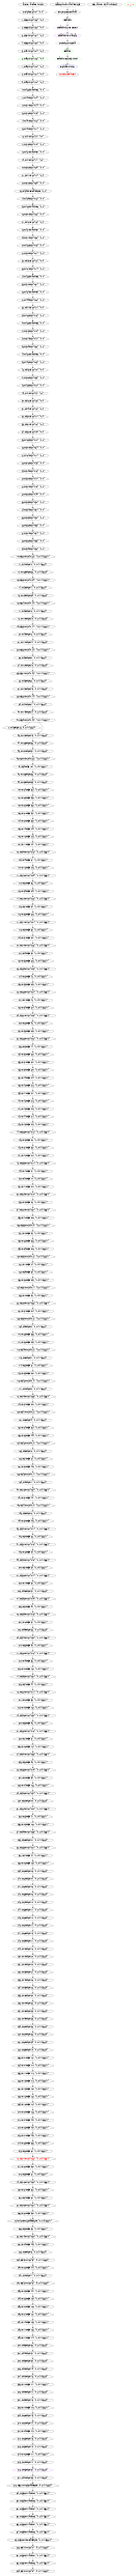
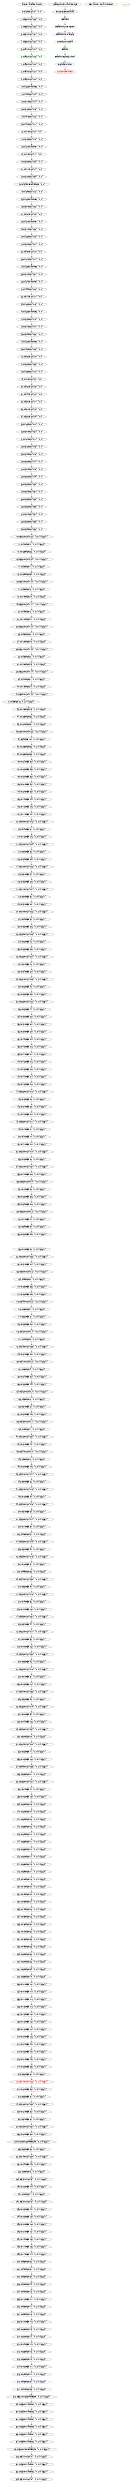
  digraph {
    n1 [label="varNum: varName, bounds"]
    n2 [label="0: x_469_in(g_{10}), [0, 0]"]
    n3 [label="1: x_506_in(p_{0,33}), [0, 0]"]
    n4 [label="2: x_505_in(p_{0,32}), [0, 0]"]
    n5 [label="3: x_504_in(p_{0,31}), [0, 0]"]
    n6 [label="4: x_503_in(p_{0,30}), [0, 0]"]
    n7 [label="5: x_497_in(p_{0,24}), [0, 0]"]
    n8 [color=green label="6: x_496_in(p_{0,23}), [0, 0]"]
    n9 [label="7: x_495_in(p_{0,22}), [0, 0]"]
    n10 [label="8: x_494_in(p_{0,21}), [0, 0]"]
    n11 [label="9: x_493_in(p_{0,20}), [0, 0]"]
    n12 [label="10: x_466_in(random6), [0, 0]"]
    n13 [label="11: x_492_in(p_{0,19}), [0, 0]"]
    n14 [label="12: x_517_in(p_{0,44}), [0, 0]"]
    n15 [label="13: x_516_in(p_{0,43}), [0, 0]"]
    n16 [label="14: x_491_in(p_{0,18}), [0, 0]"]
    n17 [label="15: x_490_in(p_{0,17}), [0, 0]"]
    n18 [label="16: x_471_in(g_{12}), [0, 0]"]
    n19 [label="17: x_513_in(p_{0,40}), [0, 0]"]
    n20 [label="18: x_461_in(random1), [0, 0]"]
    n21 [label="19: x_470_in(g_{11}), [0, 0]"]
    n22 [label="20: x_502_in(p_{0,29}), [0, 0]"]
    n23 [label="21: x_477_in(p_{0,4}), [0, 0]"]
    n24 [label="22: x_512_in(p_{0,39}), [0, 0]"]
    n25 [label="23: x_459_in(Formaldehyde), [0, 0]"]
    n26 [label="24: x_489_in(p_{0,16}), [0, 0]"]
    n27 [label="25: x_468_in(random8), [0, 0]"]
    n28 [label="26: x_501_in(p_{0,28}), [0, 0]"]
    n29 [label="27: x_476_in(p_{0,3}), [0, 0]"]
    n30 [label="28: x_467_in(random7), [0, 0]"]
    n31 [label="29: x_511_in(p_{0,38}), [0, 0]"]
    n32 [label="30: x_488_in(p_{0,15}), [0, 0]"]
    n33 [label="31: x_500_in(p_{0,27}), [0, 0]"]
    n34 [label="32: x_475_in(p_{0,2}), [0, 0]"]
    n35 [label="33: x_487_in(p_{0,14}), [0, 0]"]
    n36 [label="34: x_465_in(random5), [0, 0]"]
    n37 [label="35: x_510_in(p_{0,37}), [0, 0]"]
    n38 [label="36: x_464_in(random4), [0, 0]"]
    n39 [label="37: x_499_in(p_{0,26}), [0, 0]"]
    n40 [label="38: x_474_in(p_{0,1}), [0, 0]"]
    n41 [label="39: x_486_in(p_{0,13}), [0, 0]"]
    n42 [label="40: x_463_in(random3), [0, 0]"]
    n43 [label="41: x_515_in(p_{0,42}), [0, 0]"]
    n44 [label="42: x_514_in(p_{0,41}), [0, 0]"]
    n45 [label="43: x_509_in(p_{0,36}), [0, 0]"]
    n46 [label="44: x_462_in(random2), [0, 0]"]
    n47 [label="45: x_498_in(p_{0,25}), [0, 0]"]
    n48 [label="46: x_473_in(p_{0,0}), [0, 0]"]
    n49 [label="47: x_508_in(p_{0,35}), [0, 0]"]
    n50 [label="48: x_485_in(p_{0,12}), [0, 0]"]
    n51 [label="49: x_472_in(g_{13}), [0, 0]"]
    n52 [label="50: x_478_in(p_{0,5}), [0, 0]"]
    n53 [label="51: x_479_in(p_{0,6}), [0, 0]"]
    n54 [label="52: x_480_in(p_{0,7}), [0, 0]"]
    n55 [label="53: x_481_in(p_{0,8}), [0, 0]"]
    n56 [label="54: x_482_in(p_{0,9}), [0, 0]"]
    n57 [label="55: x_483_in(p_{0,10}), [0, 0]"]
    n58 [label="56: x_507_in(p_{0,34}), [0, 0]"]
    n59 [label="57: x_484_in(p_{0,11}), [0, 0]"]
    n60 [label="58: x_518_in(p_{0,45}), [0, 0]"]
    n61 [label="59: x_519_in(p_{0,46}), [0, 0]"]
    n62 [label="60: x_520_in(p_{0,47}), [0, 0]"]
    n63 [label="61: x_521_in(p_{0,48}), [0, 0]"]
    n64 [label="62: x_522_in(p_{0,49}), [0, 0]"]
    n65 [label="63: x_523_in(p_{0,50}), [0, 0]"]
    n66 [label="64: x_524_in(p_{0,51}), [0, 0]"]
    n67 [label="65: x_525_in(p_{0,52}), [0, 0]"]
    n68 [label="66: x_526_in(p_{0,53}), [0, 0]"]
    n69 [label="67: x_527_in(p_{0,54}), [0, 0]"]
    n70 [label="68: x_528_in(p_{0,55}), [0, 0]"]
    n71 [label="69: x_529_in(p_{0,56}), [0, 0]"]
    n72 [label="70: x_582_out(p_{0,38}), [0, 2147483647]"]
    n73 [label="71: x_41_edge(72), [0, 2147483647]"]
    n74 [label="72: x_168_edge(238), [0, 2147483647]"]
    n75 [label="73: x_583_out(p_{0,39}), [0, 2147483647]"]
    n76 [label="74: x_42_edge(74), [0, 2147483647]"]
    n77 [label="75: x_169_edge(239), [0, 2147483647]"]
    n78 [label="76: x_584_out(p_{0,40}), [0, 2147483647]"]
    n79 [label="77: x_43_edge(76), [0, 2147483647]"]
    n80 [label="78: x_170_edge(240), [0, 2147483647]"]
    n81 [label="79: x_585_out(p_{0,41}), [0, 2147483647]"]
    n82 [label="80: x_44_edge(78), [0, 2147483647]"]
    n83 [label="81: x_171_edge(241), [0, 2147483647]"]
    n84 [label="82: x_586_out(p_{0,42}), [0, 2147483647]"]
    n85 [label="83: x_45_edge(80), [0, 2147483647]"]
    n86 [label="84: x_172_edge(242), [0, 2147483647]"]
    n87 [label="85: x_587_out(p_{0,43}), [0, 2147483647]"]
    n88 [label="86: x_46_edge(82), [0, 2147483647]"]
    n89 [label="87: x_173_edge(243), [0, 2147483647]"]
    n90 [label="88: x_588_out(p_{0,44}), [0, 2147483647]"]
    n91 [label="89: x_47_edge(84), [0, 2147483647]"]
    n92 [label="90: x_174_edge(244), [0, 2147483647]"]
    n93 [label="91: x_589_out(p_{0,45}), [0, 2147483647]"]
    n94 [label="92: x_48_edge(86), [0, 2147483647]"]
    n95 [label="93: x_175_edge(245), [0, 2147483647]"]
    n96 [label="94: x_188_edge(258), [0, 2147483647]"]
    n97 [label="95: x_187_edge(257), [0, 2147483647]"]
    n98 [label="96: x_600_out(p_{0,56}), [0, 2147483647]"]
    n99 [label="97: x_59_edge(102), [0, 2147483647]"]
    n100 [label="98: x_186_edge(256), [0, 2147483647]"]
    n101 [label="99: x_185_edge(255), [0, 2147483647]"]
    n102 [label="100: x_184_edge(254), [0, 2147483647]"]
    n103 [label="101: x_183_edge(253), [0, 2147483647]"]
    n104 [label="102: x_182_edge(252), [0, 2147483647]"]
    n105 [label="103: x_181_edge(251), [0, 2147483647]"]
    n106 [label="104: x_180_edge(250), [0, 2147483647]"]
    n107 [label="105: x_179_edge(249), [0, 2147483647]"]
    n108 [label="106: x_178_edge(248), [0, 2147483647]"]
    n109 [label="107: x_177_edge(247), [0, 2147483647]"]
    n110 [label="108: x_590_out(p_{0,46}), [0, 2147483647]"]
    n111 [label="109: x_49_edge(87), [0, 2147483647]"]
    n112 [label="110: x_176_edge(246), [0, 2147483647]"]
    n113 [label="111: x_573_out(p_{0,29}), [0, 2147483647]"]
    n114 [label="112: x_32_edge(56), [0, 2147483647]"]
    n115 [label="113: x_159_edge(229), [0, 2147483647]"]
    n116 [label="114: x_572_out(p_{0,28}), [0, 2147483647]"]
    n117 [label="115: x_31_edge(54), [0, 2147483647]"]
    n118 [label="116: x_158_edge(228), [0, 2147483647]"]
    n119 [label="117: x_571_out(p_{0,27}), [0, 2147483647]"]
    n120 [label="118: x_30_edge(52), [0, 2147483647]"]
    n121 [label="119: x_157_edge(227), [0, 2147483647]"]
    n122 [label="120: x_570_out(p_{0,26}), [0, 2147483647]"]
    n123 [label="121: x_29_edge(50), [0, 2147483647]"]
    n124 [label="122: x_156_edge(226), [0, 2147483647]"]
    n125 [label="123: x_569_out(p_{0,25}), [0, 2147483647]"]
    n126 [label="124: x_28_edge(48), [0, 2147483647]"]
    n127 [label="125: x_155_edge(225), [0, 2147483647]"]
    n128 [label="126: x_568_out(p_{0,24}), [0, 2147483647]"]
    n129 [label="127: x_27_edge(46), [0, 2147483647]"]
    n130 [label="128: x_154_edge(224), [0, 2147483647]"]
    n131 [label="129: x_567_out(p_{0,23}), [0, 2147483647]"]
    n132 [label="130: x_26_edge(45), [0, 2147483647]"]
    n133 [label="131: x_153_edge(223), [0, 2147483647]"]
    n134 [label="132: x_566_out(p_{0,22}), [0, 2147483647]"]
    n135 [label="133: x_25_edge(44), [0, 2147483647]"]
    n136 [label="134: x_152_edge(222), [0, 2147483647]"]
    n137 [label="135: x_151_edge(221), [0, 2147483647]"]
    n138 [label="136: x_150_edge(220), [0, 2147483647]"]
    n139 [label="137: x_149_edge(219), [0, 2147483647]"]
    n140 [label="138: x_148_edge(218), [0, 2147483647]"]
    n141 [label="139: x_147_edge(217), [0, 2147483647]"]
    n142 [label="140: x_146_edge(216), [0, 2147483647]"]
    n143 [label="141: x_145_edge(215), [0, 2147483647]"]
    n144 [label="142: x_144_edge(214), [0, 2147483647]"]
    n145 [label="143: x_143_edge(213), [0, 2147483647]"]
    n146 [label="144: x_556_out(p_{0,12}), [0, 2147483647]"]
    n147 [label="145: x_15_edge(28), [0, 2147483647]"]
    n148 [label="146: x_167_edge(237), [0, 2147483647]"]
    n149 [label="147: x_142_edge(212), [0, 2147483647]"]
    n150 [label="148: x_555_out(p_{0,11}), [0, 2147483647]"]
    n151 [label="149: x_14_edge(27), [0, 2147483647]"]
    n152 [label="150: x_40_edge(70), [0, 2147483647]"]
    n153 [label="151: x_141_edge(210), [0, 2147483647]"]
    n154 [label="152: x_554_out(p_{0,10}), [0, 2147483647]"]
    n155 [label="153: x_13_edge(26), [0, 2147483647]"]
    n156 [label="154: x_581_out(p_{0,37}), [0, 2147483647]"]
    n157 [label="155: x_140_edge(208), [0, 2147483647]"]
    n158 [label="156: x_553_out(p_{0,9}), [0, 2147483647]"]
    n159 [label="157: x_12_edge(25), [0, 2147483647]"]
    n160 [label="158: x_166_edge(236), [0, 2147483647]"]
    n161 [label="159: x_139_edge(206), [0, 2147483647]"]
    n162 [label="160: x_552_out(p_{0,8}), [0, 2147483647]"]
    n163 [label="161: x_11_edge(24), [0, 2147483647]"]
    n164 [label="162: x_39_edge(69), [0, 2147483647]"]
    n165 [label="163: x_138_edge(205), [0, 2147483647]"]
-   n166 [label="164: x_551_out(p_{0,7}), [0, 2147483647]"]
    n167 [label="165: x_10_edge(23), [0, 2147483647]"]
    n168 [label="166: x_580_out(p_{0,36}), [0, 2147483647]"]
    n169 [label="167: x_137_edge(204), [0, 2147483647]"]
    n170 [label="168: x_550_out(p_{0,6}), [0, 2147483647]"]
    n171 [label="169: x_9_edge(22), [0, 2147483647]"]
    n172 [label="170: x_165_edge(235), [0, 2147483647]"]
    n173 [label="171: x_136_edge(203), [0, 2147483647]"]
    n174 [label="172: x_549_out(p_{0,5}), [0, 2147483647]"]
    n175 [label="173: x_8_edge(21), [0, 2147483647]"]
    n176 [label="174: x_38_edge(67), [0, 2147483647]"]
    n177 [label="175: x_135_edge(202), [0, 2147483647]"]
    n178 [label="176: x_548_out(p_{0,4}), [0, 2147483647]"]
    n179 [label="177: x_7_edge(20), [0, 2147483647]"]
    n180 [label="178: x_579_out(p_{0,35}), [0, 2147483647]"]
    n181 [label="179: x_134_edge(200), [0, 2147483647]"]
    n182 [label="180: x_547_out(p_{0,3}), [0, 2147483647]"]
    n183 [label="181: x_6_edge(19), [0, 2147483647]"]
    n184 [label="182: x_164_edge(234), [0, 2147483647]"]
    n185 [label="183: x_133_edge(199), [0, 2147483647]"]
    n186 [label="184: x_546_out(p_{0,2}), [0, 2147483647]"]
    n187 [label="185: x_5_edge(18), [0, 2147483647]"]
    n188 [label="186: x_37_edge(64), [0, 2147483647]"]
    n189 [label="187: x_132_edge(198), [0, 2147483647]"]
    n190 [label="188: x_545_out(p_{0,1}), [0, 2147483647]"]
    n191 [label="189: x_4_edge(17), [0, 2147483647]"]
    n192 [label="190: x_578_out(p_{0,34}), [0, 2147483647]"]
    n193 [label="191: x_131_edge(197), [0, 2147483647]"]
    n194 [label="192: x_544_out(p_{0,0}), [0, 2147483647]"]
    n195 [label="193: x_3_edge(16), [0, 2147483647]"]
    n196 [label="194: x_130_edge(196), [0, 2147483647]"]
    n197 [label="195: x_591_out(p_{0,47}), [0, 2147483647]"]
    n198 [label="196: x_50_edge(88), [0, 2147483647]"]
    n199 [label="197: x_557_out(p_{0,13}), [0, 2147483647]"]
    n200 [label="198: x_16_edge(29), [0, 2147483647]"]
    n201 [label="199: x_592_out(p_{0,48}), [0, 2147483647]"]
    n202 [label="200: x_51_edge(89), [0, 2147483647]"]
    n203 [label="201: x_558_out(p_{0,14}), [0, 2147483647]"]
    n204 [label="202: x_17_edge(30), [0, 2147483647]"]
    n205 [label="203: x_98_edge(157), [0, 2147483647]"]
    n206 [label="204: x_593_out(p_{0,49}), [0, 2147483647]"]
    n207 [label="205: x_52_edge(90), [0, 2147483647]"]
    n208 [label="206: x_559_out(p_{0,15}), [0, 2147483647]"]
    n209 [label="207: x_18_edge(31), [0, 2147483647]"]
    n210 [label="208: x_99_edge(158), [0, 2147483647]"]
    n211 [label="209: x_594_out(p_{0,50}), [0, 2147483647]"]
    n212 [label="210: x_53_edge(92), [0, 2147483647]"]
    n213 [label="211: x_560_out(p_{0,16}), [0, 2147483647]"]
    n214 [label="212: x_19_edge(33), [0, 2147483647]"]
    n215 [label="213: x_100_edge(160), [0, 2147483647]"]
    n216 [label="214: x_595_out(p_{0,51}), [0, 2147483647]"]
    n217 [label="215: x_54_edge(94), [0, 2147483647]"]
    n218 [label="216: x_561_out(p_{0,17}), [0, 2147483647]"]
    n219 [label="217: x_20_edge(35), [0, 2147483647]"]
    n220 [label="218: x_102_edge(162), [0, 2147483647]"]
    n221 [label="219: x_596_out(p_{0,52}), [0, 2147483647]"]
    n222 [label="220: x_55_edge(96), [0, 2147483647]"]
    n223 [label="221: x_562_out(p_{0,18}), [0, 2147483647]"]
    n224 [label="222: x_21_edge(37), [0, 2147483647]"]
    n225 [label="223: x_103_edge(164), [0, 2147483647]"]
    n226 [label="224: x_597_out(p_{0,53}), [0, 2147483647]"]
    n227 [label="225: x_56_edge(98), [0, 2147483647]"]
    n228 [label="226: x_563_out(p_{0,19}), [0, 2147483647]"]
    n229 [label="227: x_22_edge(39), [0, 2147483647]"]
    n230 [label="228: x_104_edge(166), [0, 2147483647]"]
    n231 [label="229: x_598_out(p_{0,54}), [0, 2147483647]"]
    n232 [label="230: x_57_edge(100), [0, 2147483647]"]
    n233 [label="231: x_564_out(p_{0,20}), [0, 2147483647]"]
    n234 [label="232: x_23_edge(41), [0, 2147483647]"]
    n235 [label="233: x_105_edge(168), [0, 2147483647]"]
    n236 [label="234: x_599_out(p_{0,55}), [0, 2147483647]"]
    n237 [label="235: x_58_edge(101), [0, 2147483647]"]
    n238 [label="236: x_565_out(p_{0,21}), [0, 2147483647]"]
    n239 [label="237: x_24_edge(42), [0, 2147483647]"]
    n240 [label="238: x_106_edge(169), [0, 2147483647]"]
    n241 [label="239: x_60_edge(103), [0, 2147483647]"]
    n242 [label="240: x_61_edge(104), [0, 2147483647]"]
    n243 [label="241: x_62_edge(106), [0, 2147483647]"]
    n244 [label="242: x_63_edge(108), [0, 2147483647]"]
    n245 [label="243: x_64_edge(110), [0, 2147483647]"]
    n246 [label="244: x_65_edge(111), [0, 2147483647]"]
    n247 [label="245: x_66_edge(112), [0, 2147483647]"]
    n248 [label="246: x_67_edge(114), [0, 2147483647]"]
    n249 [label="247: x_68_edge(115), [0, 2147483647]"]
    n250 [label="248: x_69_edge(117), [0, 2147483647]"]
    n251 [label="249: x_70_edge(118), [0, 2147483647]"]
    n252 [label="250: x_71_edge(120), [0, 2147483647]"]
    n253 [label="251: x_72_edge(122), [0, 2147483647]"]
    n254 [label="252: x_73_edge(124), [0, 2147483647]"]
    n255 [label="253: x_74_edge(126), [0, 2147483647]"]
    n256 [label="254: x_75_edge(128), [0, 2147483647]"]
    n257 [label="255: x_76_edge(130), [0, 2147483647]"]
    n258 [label="256: x_77_edge(132), [0, 2147483647]"]
    n259 [label="257: x_78_edge(133), [0, 2147483647]"]
    n260 [label="258: x_79_edge(135), [0, 2147483647]"]
    n261 [label="259: x_80_edge(136), [0, 2147483647]"]
    n262 [label="260: x_81_edge(138), [0, 2147483647]"]
    n263 [label="261: x_82_edge(139), [0, 2147483647]"]
    n264 [label="262: x_83_edge(140), [0, 2147483647]"]
    n265 [label="263: x_101_edge(161), [0, 2147483647]"]
    n266 [label="264: x_107_edge(170), [0, 2147483647]"]
    n267 [label="265: x_111_edge(176), [0, 2147483647]"]
    n268 [label="266: x_113_edge(178), [0, 2147483647]"]
    n269 [label="267: x_115_edge(180), [0, 2147483647]"]
    n270 [label="268: x_116_edge(182), [0, 2147483647]"]
    n271 [label="269: x_118_edge(184), [0, 2147483647]"]
    n272 [label="270: x_120_edge(186), [0, 2147483647]"]
    n273 [label="271: x_124_edge(190), [0, 2147483647]"]
    n274 [label="272: x_126_edge(192), [0, 2147483647]"]
    n275 [label="273: x_127_edge(193), [0, 2147483647]"]
    n276 [label="274: x_163_edge(233), [0, 2147483647]"]
    n277 [label="275: x_36_edge(62), [0, 2147483647]"]
    n278 [fontcolor=red label="276: x_577_out(p_{0,33}), [0, 2147483647]"]
    n279 [label="277: x_162_edge(232), [0, 2147483647]"]
    n280 [label="278: x_35_edge(61), [0, 2147483647]"]
    n281 [label="279: x_576_out(p_{0,32}), [0, 2147483647]"]
    n282 [label="280: x_161_edge(231), [0, 2147483647]"]
    n283 [label="281: x_34_edge(60), [0, 2147483647]"]
    n284 [label="282: x_575_out(p_{0,31}), [0, 2147483647]"]
    n285 [label="283: x_160_edge(230), [0, 2147483647]"]
    n286 [label="284: x_460_in(Glycolaldehyde), [0, 2147483647]"]
    n287 [label="285: x_33_edge(58), [0, 2147483647]"]
    n288 [label="286: x_574_out(p_{0,30}), [0, 2147483647]"]
    n289 [label="287: x_129_edge(195), [0, 2147483647]"]
    n290 [label="288: x_2_edge(15), [0, 2147483647]"]
    n291 [label="289: x_543_out(g_{13}), [0, 2147483647]"]
    n292 [label="290: x_128_edge(194), [0, 2147483647]"]
    n293 [label="291: x_1_edge(14), [0, 2147483647]"]
    n294 [label="292: x_542_out(g_{12}), [0, 2147483647]"]
    n295 [label="293: x_125_edge(191), [0, 2147483647]"]
    n296 [label="294: x_123_edge(189), [0, 2147483647]"]
    n297 [label="295: x_122_edge(188), [0, 2147483647]"]
    n298 [label="296: x_121_edge(187), [0, 2147483647]"]
    n299 [label="297: x_119_edge(185), [0, 2147483647]"]
    n300 [label="298: x_117_edge(183), [0, 2147483647]"]
    n301 [label="299: x_114_edge(179), [0, 2147483647]"]
    n302 [label="300: x_95_edge(152), [0, 2147483647]"]
    n303 [label="301: x_94_edge(151), [0, 2147483647]"]
    n304 [label="302: x_93_edge(150), [0, 2147483647]"]
    n305 [label="303: x_92_edge(149), [0, 2147483647]"]
    n306 [label="304: x_91_edge(148), [0, 2147483647]"]
    n307 [label="305: x_112_edge(177), [0, 2147483647]"]
    n308 [label="306: x_90_edge(147), [0, 2147483647]"]
    n309 [label="307: x_89_edge(146), [0, 2147483647]"]
    n310 [label="308: x_110_edge(175), [0, 2147483647]"]
    n311 [label="309: x_88_edge(145), [0, 2147483647]"]
    n312 [label="310: x_87_edge(144), [0, 2147483647]"]
    n313 [label="311: x_109_edge(173), [0, 2147483647]"]
    n314 [label="312: x_86_edge(143), [0, 2147483647]"]
    n315 [label="313: x_85_edge(142), [0, 2147483647]"]
    n316 [label="314: x_108_edge(171), [0, 2147483647]"]
    n317 [label="315: x_84_edge(141), [0, 2147483647]"]
    n318 [color=purple label="316: x_96_edge(154), [0, 2147483647]"]
    n319 [label="317: x_97_edge(155), [0, 2147483647]"]
    n320 [label="318: x_531_out(Glycolaldehyde), [0, 2147483647]"]
    n321 [label="319: x_533_out(random2), [0, 2147483647]"]
    n322 [label="320: x_534_out(random3), [0, 2147483647]"]
    n323 [label="321: x_535_out(random4), [0, 2147483647]"]
    n324 [label="322: x_536_out(random5), [0, 2147483647]"]
    n325 [label="323: x_538_out(random7), [0, 2147483647]"]
    n326 [label="324: x_539_out(random8), [0, 2147483647]"]
    n327 [label="325: x_530_out(Formaldehyde), [0, 2147483647]"]
    n328 [label="326: x_541_out(g_{11}), [0, 2147483647]"]
    n329 [label="327: x_532_out(random1), [0, 2147483647]"]
    n330 [label="328: x_537_out(random6), [0, 2147483647]"]
    n331 [label="329: x_540_out(g_{10}), [0, 2147483647]"]
    n332 [label="Meaning of colours and line style"]
    n333 [label="Not yet processed at all"]
    n334 [color=gray label=Infeasible]
    n335 [color=purple label="Infeasible by user request" style=dashed]
    n336 [color=purple label="Infeasible due to absGap"]
    n337 [label="Currently not optimal" style=dashed]
    n338 [color=green label=Feasible]
    n339 [color=green label="Feasible, implicitly solved" style=dashed]
    n340 [color=blue label="Duplicate solution"]
    n341 [fontcolor=red label="Current node at exit"]
    n342 [label="Text: varNum, objVal, solutionId"]
    n343 [color=green fontcolor=red label="1, 0, -1, 0"]
    n1 -> n2
    n2 -> n3
    n3 -> n4
    n4 -> n5
    n5 -> n6
    n6 -> n7
    n7 -> n8
    n8 -> n9
    n9 -> n10
    n10 -> n11
    n11 -> n12
    n12 -> n13
    n13 -> n14
    n14 -> n15
    n15 -> n16
    n16 -> n17
    n17 -> n18
    n18 -> n19
    n19 -> n20
    n20 -> n21
    n21 -> n22
    n22 -> n23
    n23 -> n24
    n24 -> n25
    n25 -> n26
    n26 -> n27
    n27 -> n28
    n28 -> n29
    n29 -> n30
    n30 -> n31
    n31 -> n32
    n32 -> n33
    n33 -> n34
    n34 -> n35
    n35 -> n36
    n36 -> n37
    n37 -> n38
    n38 -> n39
    n39 -> n40
    n40 -> n41
    n41 -> n42
    n42 -> n43
    n43 -> n44
    n44 -> n45
    n45 -> n46
    n46 -> n47
    n47 -> n48
    n48 -> n49
    n49 -> n50
    n50 -> n51
    n51 -> n52
    n52 -> n53
    n53 -> n54
    n54 -> n55
    n55 -> n56
    n56 -> n57
    n57 -> n58
    n58 -> n59
    n59 -> n60
    n60 -> n61
    n61 -> n62
    n62 -> n63
    n63 -> n64
    n64 -> n65
    n65 -> n66
    n66 -> n67
    n67 -> n68
    n68 -> n69
    n69 -> n70
    n70 -> n71
    n71 -> n72
    n72 -> n73
    n73 -> n74
    n74 -> n75
    n75 -> n76
    n76 -> n77
    n77 -> n78
    n78 -> n79
    n79 -> n80
    n80 -> n81
    n81 -> n82
    n82 -> n83
    n83 -> n84
    n84 -> n85
    n85 -> n86
    n86 -> n87
    n87 -> n88
    n88 -> n89
    n89 -> n90
    n90 -> n91
    n91 -> n92
    n92 -> n93
    n93 -> n94
-   n93 -> n95
+   n94 -> n95
    n95 -> n96
    n96 -> n97
    n97 -> n98
    n98 -> n99
    n99 -> n100
    n100 -> n101
    n101 -> n102
    n102 -> n103
    n103 -> n104
    n104 -> n105
    n105 -> n106
    n106 -> n107
    n107 -> n108
    n108 -> n109
    n109 -> n110
    n110 -> n111
    n111 -> n112
    n112 -> n113
    n113 -> n114
    n114 -> n115
    n115 -> n116
    n116 -> n117
    n117 -> n118
    n118 -> n119
    n119 -> n120
    n120 -> n121
    n121 -> n122
    n122 -> n123
    n123 -> n124
    n124 -> n125
    n125 -> n126
    n126 -> n127
    n127 -> n128
    n128 -> n129
    n129 -> n130
    n130 -> n131
    n131 -> n132
    n132 -> n133
    n133 -> n134
    n134 -> n135
    n135 -> n136
    n136 -> n137
    n137 -> n138
    n138 -> n139
    n139 -> n140
    n140 -> n141
    n141 -> n142
    n142 -> n143
    n143 -> n144
    n144 -> n145
    n145 -> n146
    n146 -> n147
    n147 -> n148
    n148 -> n149
    n149 -> n150
    n150 -> n151
    n151 -> n152
    n152 -> n153
    n153 -> n154
    n154 -> n155
    n155 -> n156
    n156 -> n157
    n157 -> n158
    n158 -> n159
    n159 -> n160
    n160 -> n161
    n161 -> n162
    n162 -> n163
    n163 -> n164
    n164 -> n165
-   n165 -> n166
-   n166 -> n167
    n167 -> n168
    n168 -> n169
    n169 -> n170
    n170 -> n171
    n171 -> n172
    n172 -> n173
    n173 -> n174
    n174 -> n175
    n175 -> n176
    n176 -> n177
    n177 -> n178
    n178 -> n179
    n179 -> n180
    n180 -> n181
    n181 -> n182
    n182 -> n183
    n183 -> n184
    n184 -> n185
    n185 -> n186
    n186 -> n187
    n187 -> n188
    n188 -> n189
    n189 -> n190
    n190 -> n191
    n191 -> n192
    n192 -> n193
    n193 -> n194
    n194 -> n195
    n195 -> n196
    n196 -> n197
    n197 -> n198
    n198 -> n199
    n199 -> n200
    n200 -> n201
    n201 -> n202
    n202 -> n203
    n203 -> n204
    n204 -> n205
    n205 -> n206
    n206 -> n207
    n207 -> n208
    n208 -> n209
    n209 -> n210
    n210 -> n211
    n211 -> n212
    n212 -> n213
    n213 -> n214
    n214 -> n215
    n215 -> n216
    n216 -> n217
    n217 -> n218
    n218 -> n219
    n219 -> n220
    n220 -> n221
    n221 -> n222
    n222 -> n223
    n223 -> n224
    n224 -> n225
    n225 -> n226
    n226 -> n227
    n227 -> n228
    n228 -> n229
    n229 -> n230
    n230 -> n231
    n231 -> n232
    n232 -> n233
    n233 -> n234
    n234 -> n235
    n235 -> n236
    n236 -> n237
    n237 -> n238
    n238 -> n239
    n239 -> n240
    n240 -> n241
    n241 -> n242
    n242 -> n243
    n243 -> n244
    n244 -> n245
    n245 -> n246
    n246 -> n247
    n247 -> n248
    n248 -> n249
    n249 -> n250
    n250 -> n251
    n251 -> n252
    n252 -> n253
    n253 -> n254
    n254 -> n255
    n255 -> n256
    n256 -> n257
    n257 -> n258
    n258 -> n259
    n259 -> n260
    n260 -> n261
    n261 -> n262
    n262 -> n263
    n263 -> n264
    n264 -> n265
    n265 -> n266
    n266 -> n267
    n267 -> n268
    n268 -> n269
    n269 -> n270
    n270 -> n271
    n271 -> n272
    n272 -> n273
    n273 -> n274
    n274 -> n275
    n275 -> n276
    n276 -> n277
    n277 -> n278
    n278 -> n279
    n279 -> n280
    n280 -> n281
    n281 -> n282
    n282 -> n283
    n283 -> n284
    n284 -> n285
    n285 -> n286
    n286 -> n287
    n287 -> n288
    n288 -> n289
    n289 -> n290
    n290 -> n291
    n291 -> n292
    n292 -> n293
    n293 -> n294
    n294 -> n295
    n295 -> n296
    n296 -> n297
    n297 -> n298
    n298 -> n299
    n299 -> n300
    n300 -> n301
    n301 -> n302
    n302 -> n303
    n303 -> n304
    n304 -> n305
    n305 -> n306
    n306 -> n307
    n307 -> n308
    n308 -> n309
    n309 -> n310
    n310 -> n311
    n311 -> n312
    n312 -> n313
    n313 -> n314
    n314 -> n315
    n315 -> n316
    n316 -> n317
    n317 -> n318
    n318 -> n319
    n319 -> n320
    n320 -> n321
    n321 -> n322
    n322 -> n323
    n323 -> n324
    n324 -> n325
    n325 -> n326
    n326 -> n327
    n327 -> n328
    n328 -> n329
    n329 -> n330
    n330 -> n331
    n332 -> n333
    n333 -> n334
    n334 -> n335
    n335 -> n336
    n336 -> n337
    n337 -> n338
    n338 -> n339
    n339 -> n340
    n340 -> n341
  }
